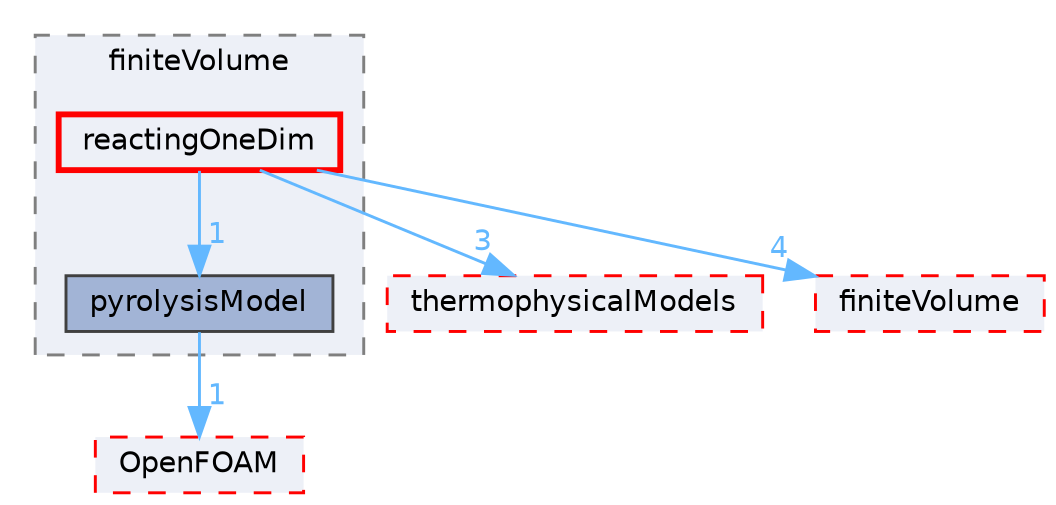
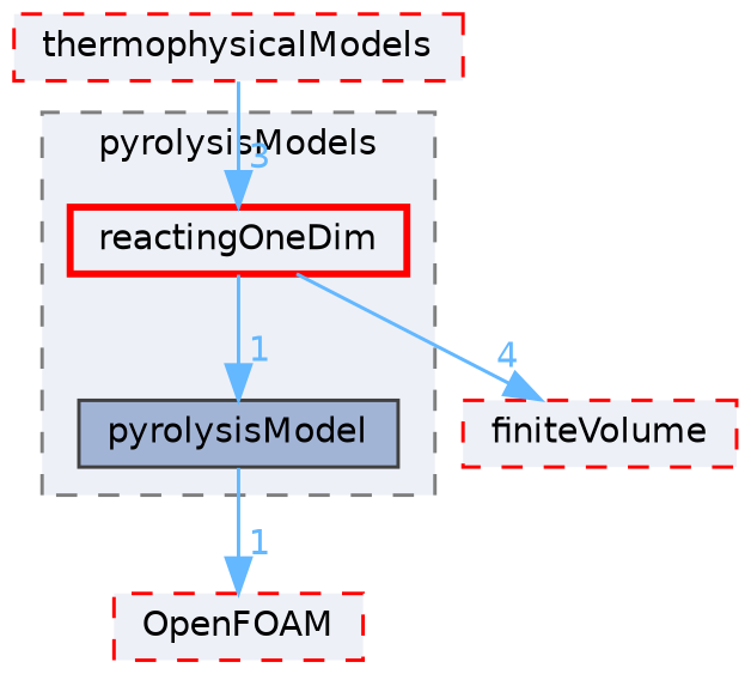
  digraph {
    compound=true
    node [color=red fillcolor="#edf0f7" fontname=Helvetica fontsize=10 shape=box style="filled,dashed"]
    edge [color=steelblue1 fontcolor=steelblue1 fontname=Helvetica fontsize=10 headlabel=1 labeldistance=1.5 labelfontname=Helvetica labelfontsize=10]
    n1 [color=grey25 fillcolor="#a2b4d6" height=0.2 label=pyrolysisModel style=filled width=0.4]
    n2 [height=0.2 label=reactingOneDim style="filled,bold" width=0.4]
    n3 [height=0.2 label=OpenFOAM width=0.4]
    n4 [height=0.2 label=thermophysicalModels width=0.4]
    n5 [height=0.2 label=finiteVolume width=0.4]
    subgraph cluster_1 {
      bgcolor="#edf0f7"
      fontname=Helvetica
      fontsize=10
-     label=finiteVolume
+     label=pyrolysisModels
      pencolor=grey50
      style="filled,dashed"
      n1
      n2
    }
    n1 -> n3
    n2 -> n1
-   n2 -> n4 [headlabel=3]
+   n4 -> n2 [headlabel=3]
    n2 -> n5 [headlabel=4]
  }
